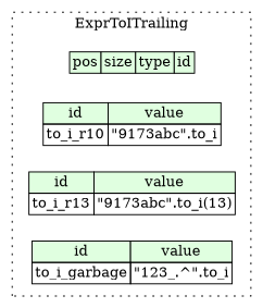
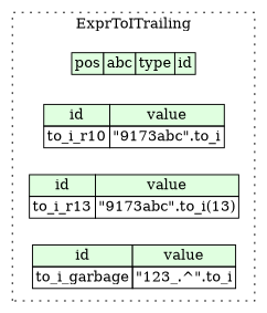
  digraph {
    rankdir=LR
    node [shape=plaintext]
-   n1 [label=<<TABLE BORDER="0" CELLBORDER="1" CELLSPACING="0"> 			<TR><TD BGCOLOR="#E0FFE0">pos</TD><TD BGCOLOR="#E0FFE0">size</TD><TD BGCOLOR="#E0FFE0">type</TD><TD BGCOLOR="#E0FFE0">id</TD></TR> 		</TABLE>>]
+   n1 [label=<<TABLE BORDER="0" CELLBORDER="1" CELLSPACING="0"> 			<TR><TD BGCOLOR="#E0FFE0">pos</TD><TD BGCOLOR="#E0FFE0">abc</TD><TD BGCOLOR="#E0FFE0">type</TD><TD BGCOLOR="#E0FFE0">id</TD></TR> 		</TABLE>>]
    n2 [label=<<TABLE BORDER="0" CELLBORDER="1" CELLSPACING="0"> 			<TR><TD BGCOLOR="#E0FFE0">id</TD><TD BGCOLOR="#E0FFE0">value</TD></TR> 			<TR><TD>to_i_r10</TD><TD>&quot;9173abc&quot;.to_i</TD></TR> 		</TABLE>>]
    n3 [label=<<TABLE BORDER="0" CELLBORDER="1" CELLSPACING="0"> 			<TR><TD BGCOLOR="#E0FFE0">id</TD><TD BGCOLOR="#E0FFE0">value</TD></TR> 			<TR><TD>to_i_r13</TD><TD>&quot;9173abc&quot;.to_i(13)</TD></TR> 		</TABLE>>]
    n4 [label=<<TABLE BORDER="0" CELLBORDER="1" CELLSPACING="0"> 			<TR><TD BGCOLOR="#E0FFE0">id</TD><TD BGCOLOR="#E0FFE0">value</TD></TR> 			<TR><TD>to_i_garbage</TD><TD>&quot;123_.^&quot;.to_i</TD></TR> 		</TABLE>>]
    subgraph cluster_1 {
      label=ExprToITrailing
      style=dotted
      n1
      n2
      n3
      n4
    }
  }
